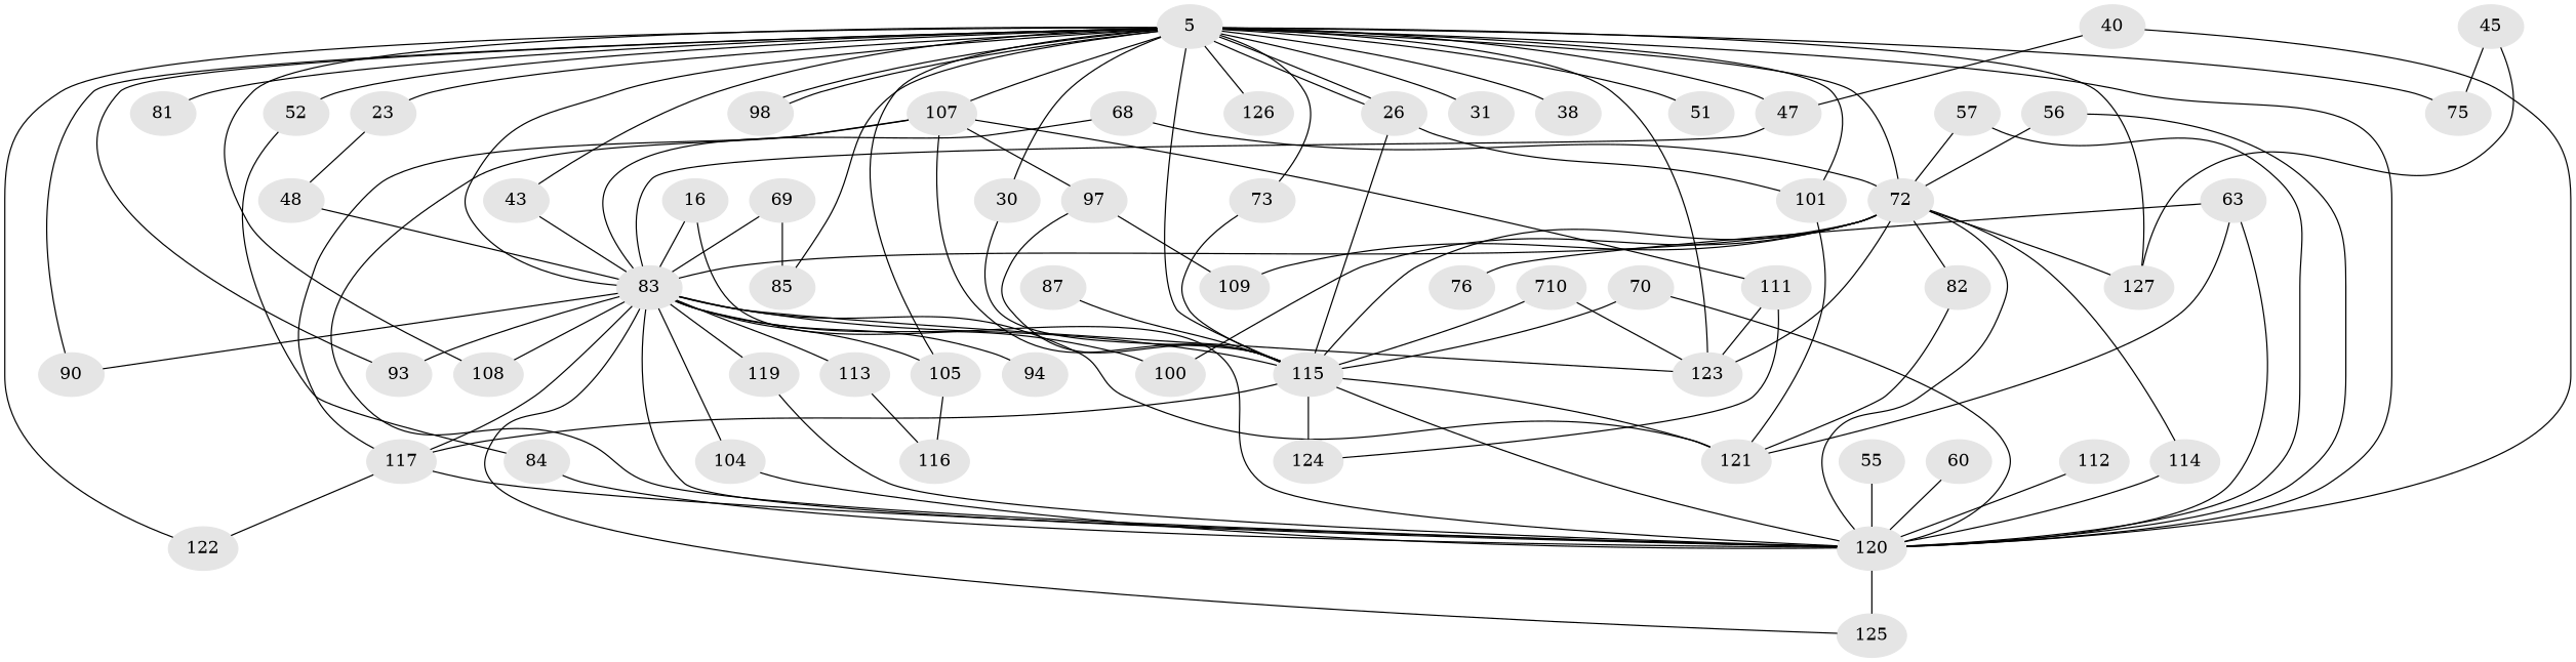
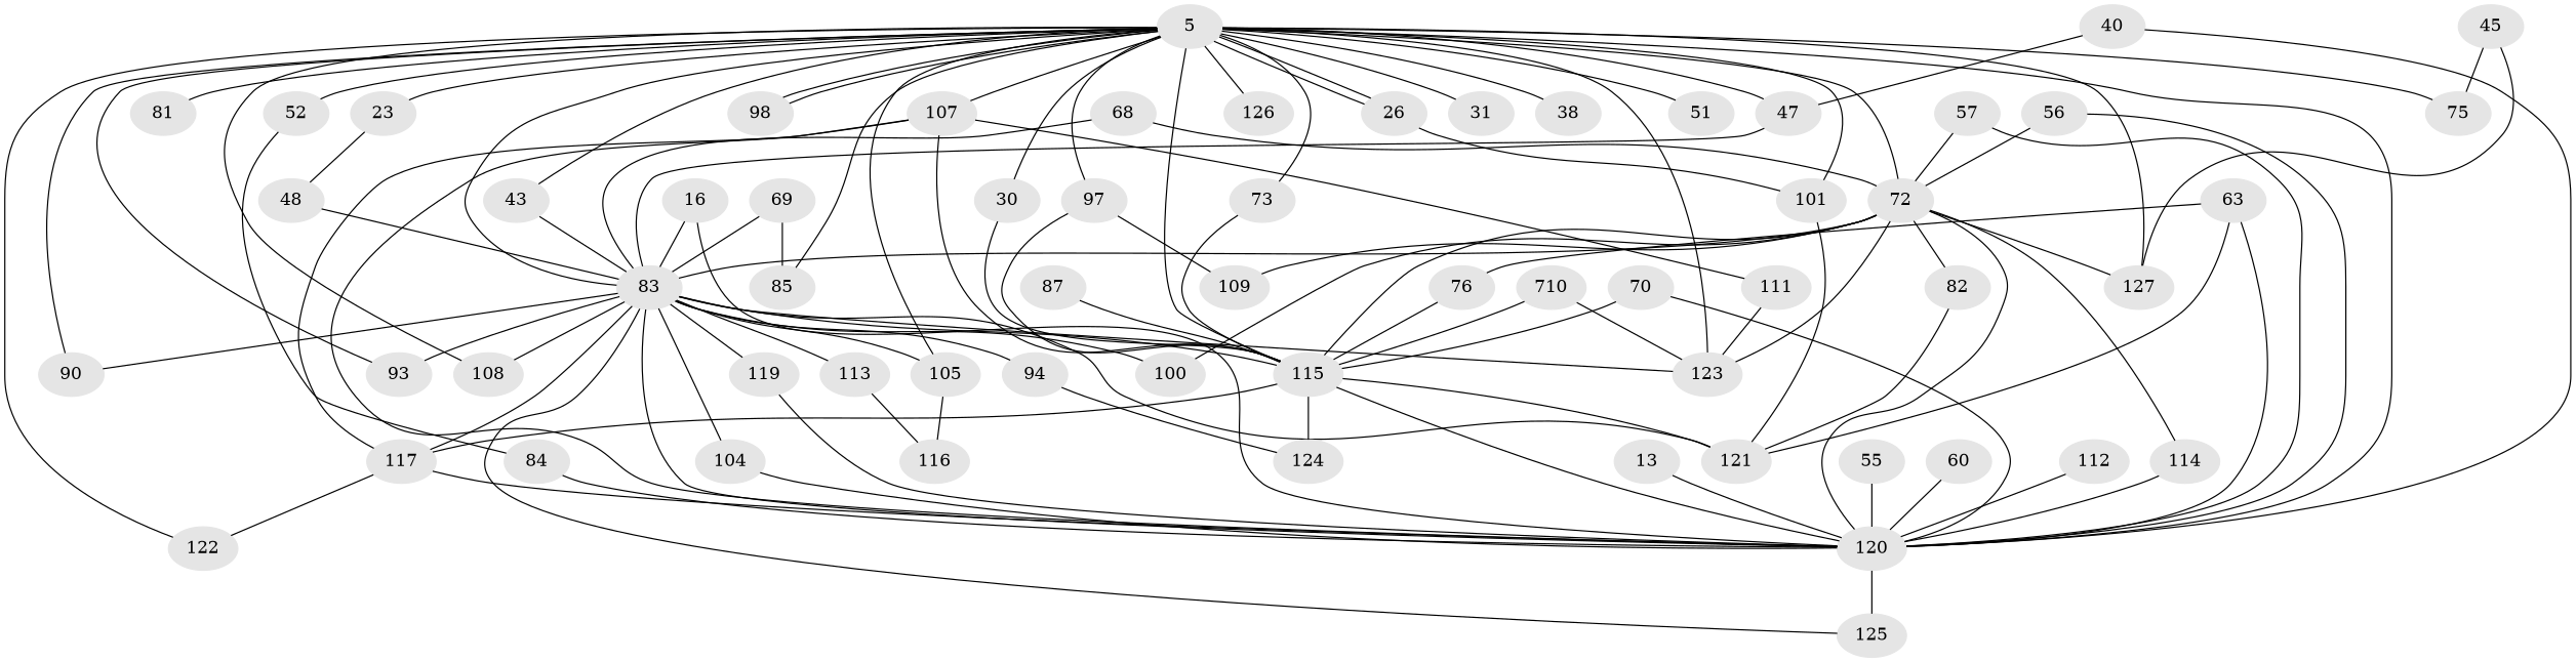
  graph {
    node [color=gray90 style=filled]
    5 [super="+3"]
    23 [super="+19"]
    26
    30
    31
    38
    43
    47 [super="+11"]
    51
    52
    72 [super="+9"]
    73
    75 [super="+28"]
    81 [super="+33"]
    83 [super="+24+10"]
    85
    90
    93
    97 [super="+77"]
    98
    101 [super="+67+91"]
    105 [super="+99+92"]
    107 [super="+80+95+62"]
    108
    115 [super="+86+4"]
    120 [super="+12+89+64+103+118+53"]
    122
    123 [super="+61+106"]
    126 [super="+37"]
    127 [super="+14"]
    48
    84
    82
    100 [super="+32"]
    109
    114
    121 [super="+46+18"]
    94 [super="+42"]
    104
    113
    117 [super="+96+102+74"]
    119
    125 [super="+49"]
    116
    111
    124
+   13
    16
    40
    45
    55
    56
    57
    60
    63 [super="+41"]
    76 [super="+59"]
    68
    69
    70
    87
    n61 [label=710]
    112
    5 -- 23 [weight=3]
    5 -- 26
    5 -- 26
    5 -- 30
    5 -- 31
    5 -- 38 [weight=2]
    5 -- 43
    5 -- 47 [weight=2]
    5 -- 51 [weight=2]
    5 -- 52 [weight=2]
    5 -- 72 [weight=4]
    5 -- 73
    5 -- 75 [weight=3]
    5 -- 81 [weight=3]
    5 -- 83 [weight=7]
    5 -- 85
    5 -- 90
    5 -- 93
-   107 -- 97 [weight=2]
+   5 -- 97 [weight=2]
    5 -- 98
    5 -- 98
    5 -- 101 [weight=2]
    5 -- 105 [weight=4]
    5 -- 107 [weight=6]
    5 -- 108
    5 -- 115 [weight=7]
    5 -- 120 [weight=14]
    5 -- 122
    5 -- 123 [weight=4]
    5 -- 126 [weight=3]
    5 -- 127
    23 -- 48
    26 -- 101 [weight=2]
    30 -- 115
    43 -- 83
    47 -- 83
    52 -- 84
    72 -- 83 [weight=2]
    72 -- 115 [weight=2]
    72 -- 120 [weight=2]
    72 -- 123
    72 -- 127 [weight=2]
    72 -- 82
    72 -- 100 [weight=2]
    72 -- 109
    72 -- 114
    73 -- 115
    83 -- 90
    83 -- 93
    83 -- 105 [weight=3]
    83 -- 108
    83 -- 115 [weight=6]
    83 -- 120 [weight=7]
    83 -- 123
    83 -- 100
    83 -- 121
    83 -- 94 [weight=3]
    83 -- 104
    83 -- 113 [weight=2]
    83 -- 117 [weight=4]
    83 -- 119
    83 -- 125
    97 -- 115
    97 -- 109
    101 -- 121
    105 -- 116
    107 -- 115 [weight=2]
    107 -- 120
    107 -- 117
    107 -- 111
    115 -- 120 [weight=5]
    115 -- 121 [weight=3]
    115 -- 117
    115 -- 124
    120 -- 125 [weight=2]
    48 -- 83
    84 -- 120
    82 -- 121
    114 -- 120
-   111 -- 124
+   94 -- 124
    104 -- 120
    113 -- 116
    117 -- 120
    117 -- 122
    119 -- 120
    111 -- 123
+   13 -- 120 [weight=2]
    16 -- 83
    16 -- 120
    40 -- 47
    40 -- 120
    45 -- 75
    45 -- 127
    55 -- 120 [weight=2]
    56 -- 72
    56 -- 120
    57 -- 72
    57 -- 120
    60 -- 120 [weight=2]
    63 -- 120
    63 -- 121
    63 -- 76
-   26 -- 115 [weight=2]
+   76 -- 115 [weight=2]
    68 -- 72
    68 -- 83
    69 -- 83 [weight=2]
    69 -- 85
    70 -- 115
    70 -- 120
    87 -- 115
    n61 -- 115
    n61 -- 123
    112 -- 120 [weight=2]
  }
